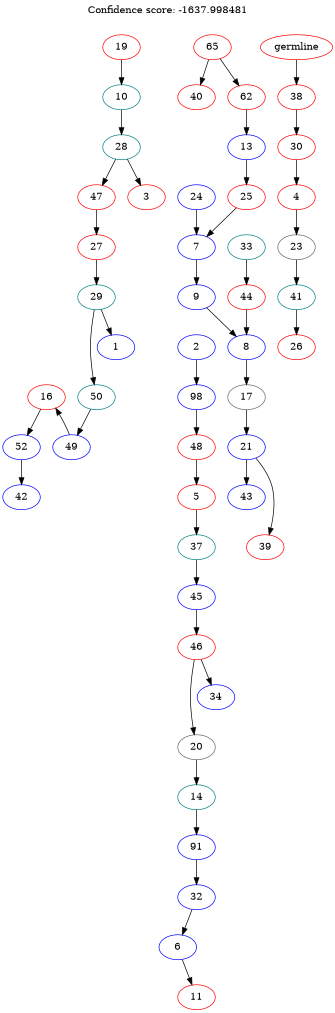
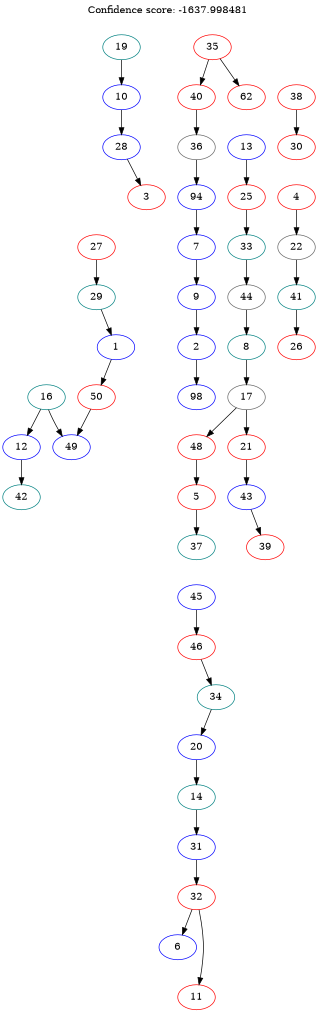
  digraph {
    label="Confidence score: -1637.998481"
    labelloc=t
    node [color=red]
-   n1 [color=blue label=52]
-   n2 [color=blue label=42]
-   n3 [label=16]
+   n1 [color=blue label=12]
+   n2 [color=teal label=42]
+   n3 [color=teal label=16]
    n4 [color=blue label=49]
-   n5 [color=teal label=50]
+   n5 [label=50]
    n6 [color=blue label=1]
    n7 [color=teal label=29]
    n8 [label=27]
-   n9 [label=47]
-   n10 [color=teal label=28]
+   n10 [color=blue label=28]
    n11 [label=3]
-   n12 [color=teal label=10]
-   n13 [label=19]
+   n12 [color=blue label=10]
+   n13 [color=teal label=19]
    n14 [color=blue label=6]
    n15 [label=11]
-   n16 [color=blue label=32]
-   n17 [color=blue label=91]
+   n16 [label=32]
+   n17 [color=blue label=31]
    n18 [color=teal label=14]
-   n19 [color=gray40 label=20]
-   n20 [color=blue label=34]
+   n19 [color=blue label=20]
+   n20 [color=teal label=34]
    n21 [label=46]
    n22 [color=blue label=45]
    n23 [color=teal label=37]
    n24 [label=5]
    n25 [label=48]
    n26 [color=blue label=98]
    n27 [color=blue label=2]
    n28 [color=blue label=9]
    n29 [color=blue label=7]
-   n30 [color=blue label=24]
+   n30 [color=blue label=94]
+   n31 [color=gray40 label=36]
    n32 [label=40]
    n33 [color=blue label=43]
    n34 [label=39]
-   n35 [color=blue label=21]
+   n35 [label=21]
    n36 [color=gray40 label=17]
-   n37 [color=blue label=8]
-   n38 [label=44]
+   n37 [color=teal label=8]
+   n38 [color=gray40 label=44]
    n39 [color=teal label=33]
    n40 [label=25]
    n41 [color=blue label=13]
    n42 [label=62]
-   n43 [label=65]
+   n43 [label=35]
    n44 [label=26]
    n45 [color=teal label=41]
-   n46 [color=gray40 label=23]
+   n46 [color=gray40 label=22]
    n47 [label=4]
    n48 [label=30]
    n49 [label=38]
-   n50 [label=germline]
    n1 -> n2
    n3 -> n1
-   n4 -> n3
+   n3 -> n4
    n5 -> n4
-   n7 -> n5
+   n6 -> n5
    n7 -> n6
    n8 -> n7
-   n9 -> n8
-   n10 -> n9
    n10 -> n11
    n12 -> n10
    n13 -> n12
-   n14 -> n15
+   n16 -> n15
    n16 -> n14
    n17 -> n16
    n18 -> n17
    n19 -> n18
-   n21 -> n19
+   n20 -> n19
    n21 -> n20
    n22 -> n21
-   n23 -> n22
    n24 -> n23
    n25 -> n24
-   n26 -> n25
+   n36 -> n25
    n27 -> n26
-   n28 -> n37
+   n28 -> n27
    n29 -> n28
    n30 -> n29
-   n35 -> n34
+   n31 -> n30
+   n32 -> n31
+   n33 -> n34
    n35 -> n33
    n36 -> n35
    n37 -> n36
    n38 -> n37
    n39 -> n38
-   n40 -> n29
+   n40 -> n39
    n41 -> n40
-   n42 -> n41
    n43 -> n32
    n43 -> n42
    n45 -> n44
    n46 -> n45
    n47 -> n46
-   n48 -> n47
    n49 -> n48
-   n50 -> n49
  }
